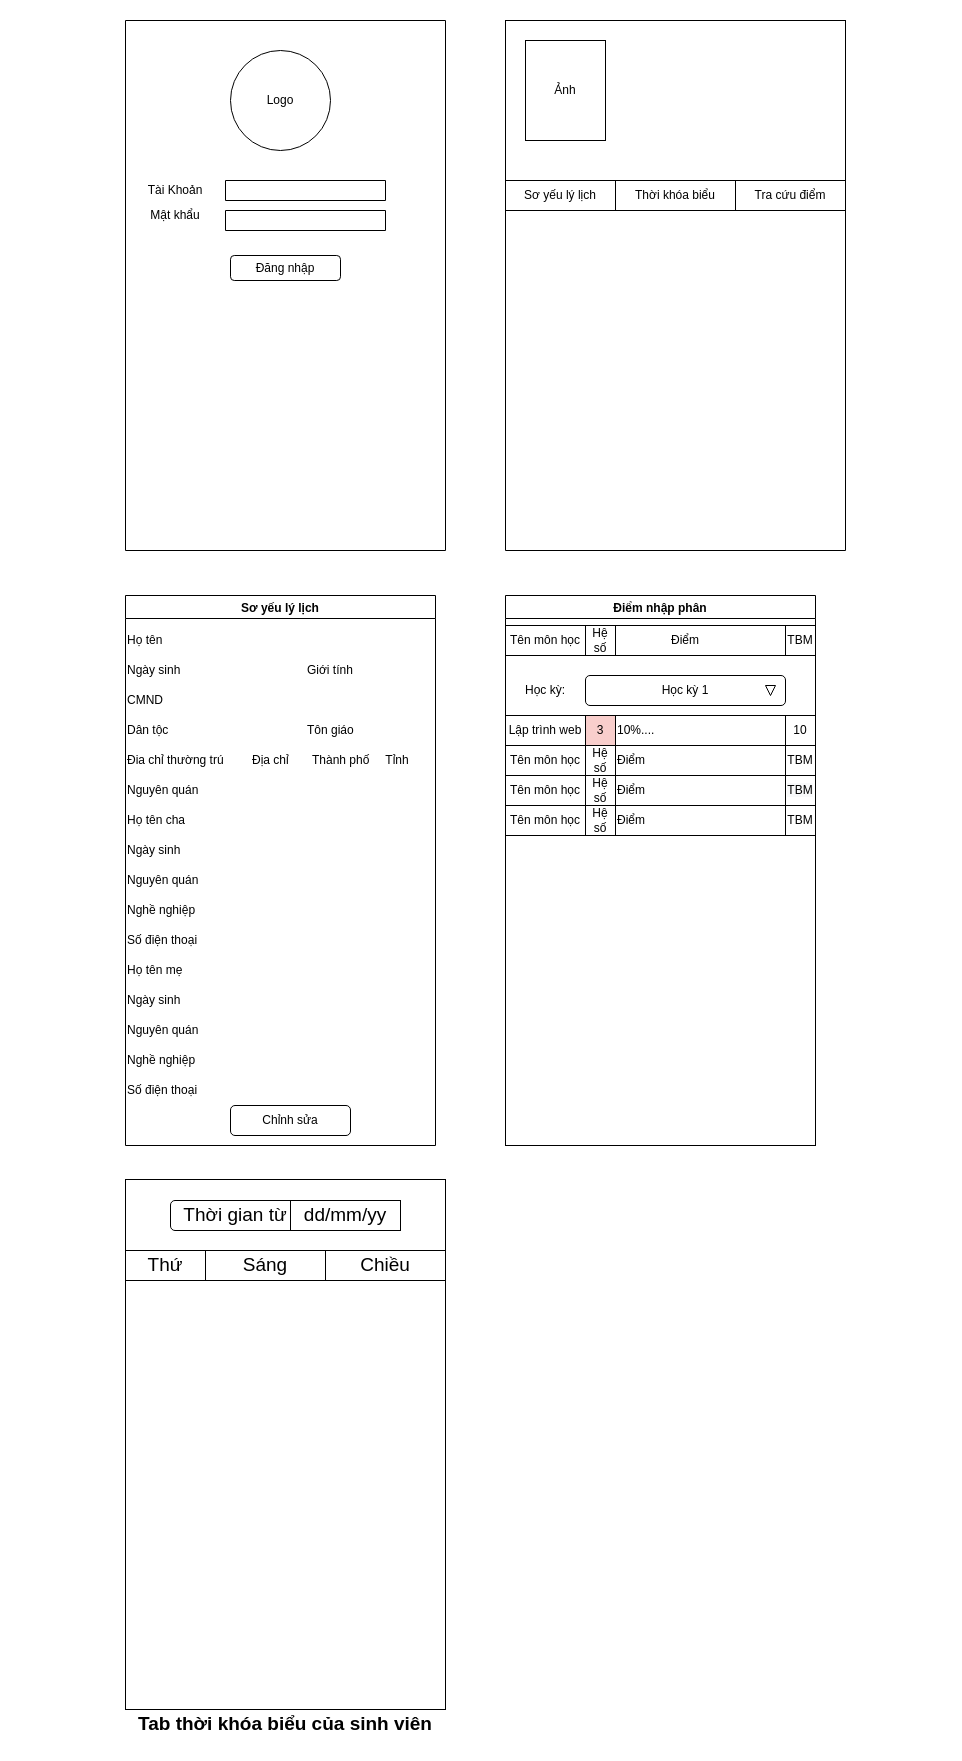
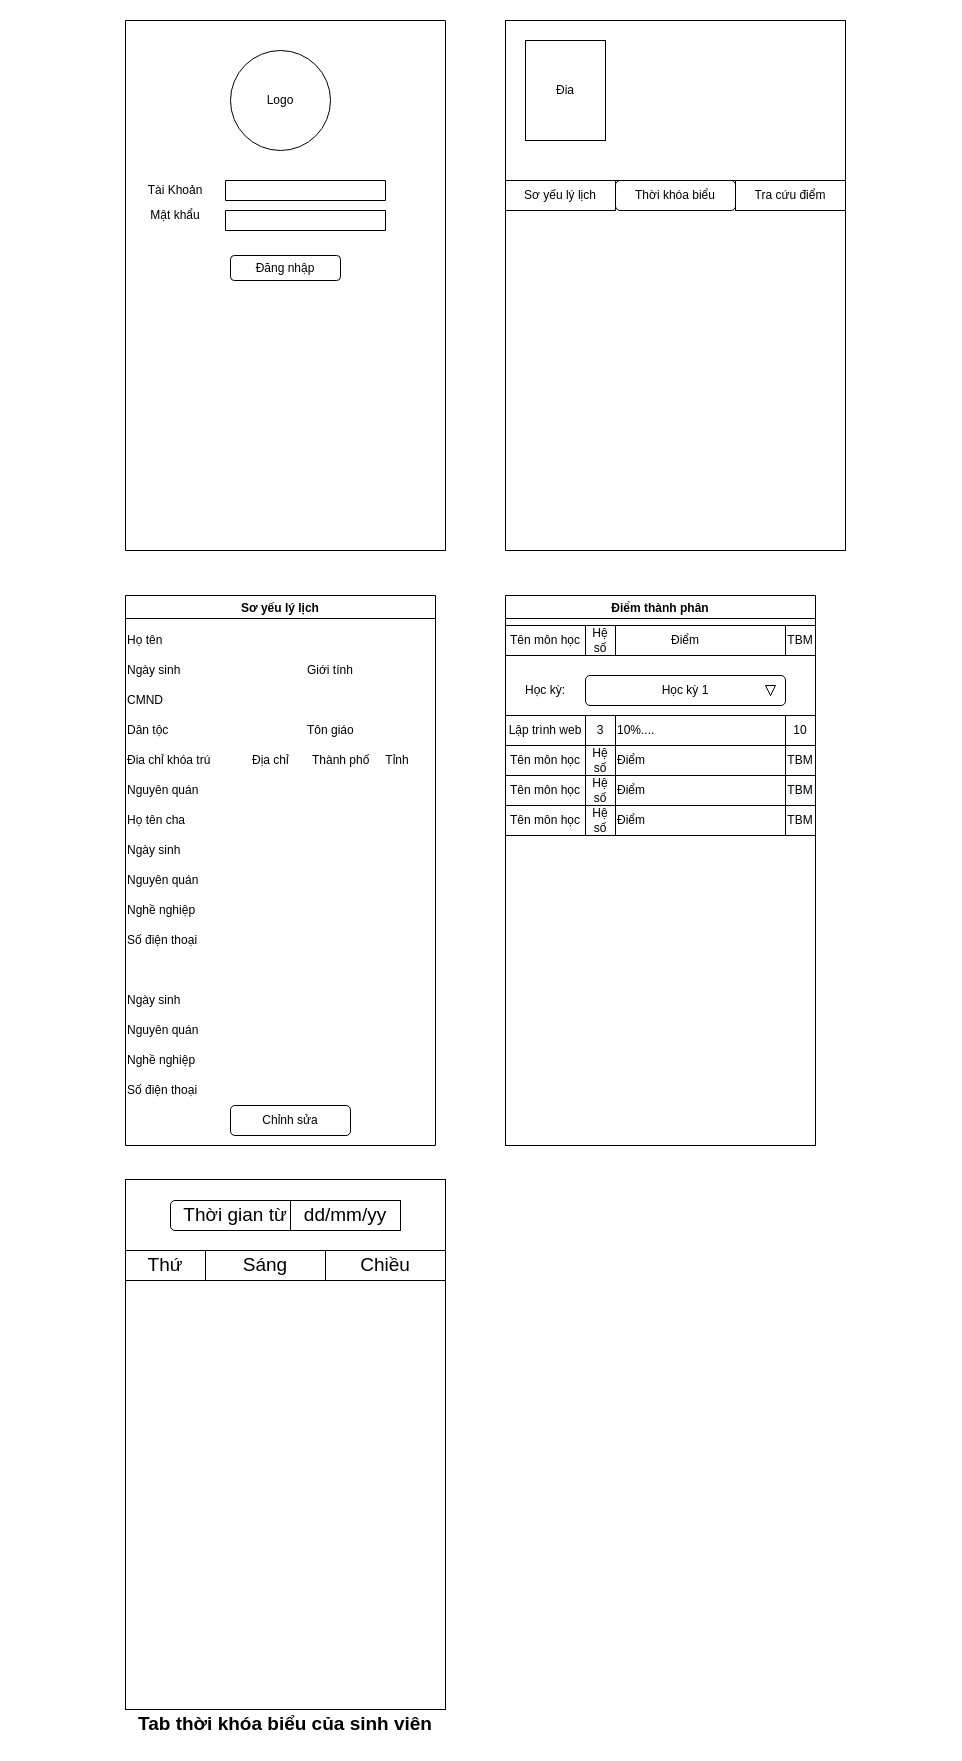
  <mxCell id="0" />
  <mxCell id="1" parent="0" />
  <mxCell id="2" value="" style="verticalLabelPosition=bottom;verticalAlign=top;html=1;shape=mxgraph.basic.rect;fillColor2=none;strokeWidth=1;size=20;indent=5;rotation=90;" parent="1" vertex="1"><mxGeometry x="20" y="125" width="530" height="320" as="geometry" /></mxCell>
  <mxCell id="3" value="" style="verticalLabelPosition=bottom;verticalAlign=top;html=1;shape=mxgraph.basic.rect;fillColor2=none;strokeWidth=1;size=20;indent=5;" parent="1" vertex="1"><mxGeometry x="225" y="180" width="160" height="20" as="geometry" /></mxCell>
  <mxCell id="4" value="" style="verticalLabelPosition=bottom;verticalAlign=top;html=1;shape=mxgraph.basic.rect;fillColor2=none;strokeWidth=1;size=20;indent=5;" parent="1" vertex="1"><mxGeometry x="225" y="210" width="160" height="20" as="geometry" /></mxCell>
  <mxCell id="5" value="Tài Khoản" style="text;html=1;strokeColor=none;fillColor=none;align=center;verticalAlign=middle;whiteSpace=wrap;rounded=0;" parent="1" vertex="1"><mxGeometry x="145" y="175" width="60" height="30" as="geometry" /></mxCell>
  <mxCell id="6" value="Mật khẩu" style="text;html=1;strokeColor=none;fillColor=none;align=center;verticalAlign=middle;whiteSpace=wrap;rounded=0;" parent="1" vertex="1"><mxGeometry x="145" y="200" width="60" height="30" as="geometry" /></mxCell>
  <mxCell id="7" value="" style="verticalLabelPosition=bottom;verticalAlign=top;html=1;shape=mxgraph.basic.rect;fillColor2=none;strokeWidth=1;size=20;indent=5;rotation=90;" parent="1" vertex="1"><mxGeometry x="410" y="115" width="530" height="340" as="geometry" /></mxCell>
  <mxCell id="8" value="" style="rounded=0;whiteSpace=wrap;html=1;" parent="1" vertex="1"><mxGeometry x="505" y="20" width="340" height="160" as="geometry" /></mxCell>
- <mxCell id="9" value="Ảnh" style="rounded=0;whiteSpace=wrap;html=1;" parent="1" vertex="1"><mxGeometry x="525" y="40" width="80" height="100" as="geometry" /></mxCell>
+ <mxCell id="9" value="Đia" style="rounded=0;whiteSpace=wrap;html=1;" parent="1" vertex="1"><mxGeometry x="525" y="40" width="80" height="100" as="geometry" /></mxCell>
  <mxCell id="10" value="Sơ yếu lý lịch" style="swimlane;labelBackgroundColor=none;align=center;" parent="1" vertex="1"><mxGeometry x="125" y="595" width="310" height="550" as="geometry" /></mxCell>
  <mxCell id="11" value="Họ tên" style="text;html=1;strokeColor=none;fillColor=none;align=left;verticalAlign=middle;whiteSpace=wrap;rounded=0;labelBackgroundColor=none;" parent="10" vertex="1"><mxGeometry y="30" width="70" height="30" as="geometry" /></mxCell>
  <mxCell id="12" value="Ngày sinh" style="text;html=1;strokeColor=none;fillColor=none;align=left;verticalAlign=middle;whiteSpace=wrap;rounded=0;labelBackgroundColor=none;" parent="10" vertex="1"><mxGeometry y="60" width="80" height="30" as="geometry" /></mxCell>
- <mxCell id="13" value="Đia chỉ thường trú" style="text;html=1;strokeColor=none;fillColor=none;align=left;verticalAlign=middle;whiteSpace=wrap;rounded=0;labelBackgroundColor=none;" parent="10" vertex="1"><mxGeometry y="150" width="110" height="30" as="geometry" /></mxCell>
+ <mxCell id="13" value="Đia chỉ khóa trú" style="text;html=1;strokeColor=none;fillColor=none;align=left;verticalAlign=middle;whiteSpace=wrap;rounded=0;labelBackgroundColor=none;" parent="10" vertex="1"><mxGeometry y="150" width="110" height="30" as="geometry" /></mxCell>
  <mxCell id="14" value="&amp;nbsp;Tỉnh" style="text;html=1;strokeColor=none;fillColor=none;align=left;verticalAlign=middle;whiteSpace=wrap;rounded=0;labelBackgroundColor=none;" parent="10" vertex="1"><mxGeometry x="255" y="150" width="50" height="30" as="geometry" /></mxCell>
  <mxCell id="15" value="Thành phố" style="text;html=1;strokeColor=none;fillColor=none;align=left;verticalAlign=middle;whiteSpace=wrap;rounded=0;labelBackgroundColor=none;" parent="10" vertex="1"><mxGeometry x="185" y="150" width="60" height="30" as="geometry" /></mxCell>
  <mxCell id="16" value="Địa chỉ" style="text;html=1;strokeColor=none;fillColor=none;align=left;verticalAlign=middle;whiteSpace=wrap;rounded=0;labelBackgroundColor=none;" parent="10" vertex="1"><mxGeometry x="125" y="150" width="50" height="30" as="geometry" /></mxCell>
  <mxCell id="17" value="CMND" style="text;html=1;strokeColor=none;fillColor=none;align=left;verticalAlign=middle;whiteSpace=wrap;rounded=0;labelBackgroundColor=none;" parent="10" vertex="1"><mxGeometry y="90" width="80" height="30" as="geometry" /></mxCell>
  <mxCell id="18" value="Giới tính" style="text;html=1;strokeColor=none;fillColor=none;align=left;verticalAlign=middle;whiteSpace=wrap;rounded=0;labelBackgroundColor=none;" parent="10" vertex="1"><mxGeometry x="180" y="60" width="70" height="30" as="geometry" /></mxCell>
  <mxCell id="19" value="Dân tộc" style="text;html=1;strokeColor=none;fillColor=none;align=left;verticalAlign=middle;whiteSpace=wrap;rounded=0;labelBackgroundColor=none;" parent="10" vertex="1"><mxGeometry y="120" width="80" height="30" as="geometry" /></mxCell>
  <mxCell id="20" value="Tôn giáo" style="text;html=1;strokeColor=none;fillColor=none;align=left;verticalAlign=middle;whiteSpace=wrap;rounded=0;labelBackgroundColor=none;" parent="10" vertex="1"><mxGeometry x="180" y="120" width="80" height="30" as="geometry" /></mxCell>
  <mxCell id="21" value="Nguyên quán" style="text;html=1;strokeColor=none;fillColor=none;align=left;verticalAlign=middle;whiteSpace=wrap;rounded=0;labelBackgroundColor=none;" parent="10" vertex="1"><mxGeometry y="180" width="110" height="30" as="geometry" /></mxCell>
  <mxCell id="22" value="Họ tên cha" style="text;html=1;strokeColor=none;fillColor=none;align=left;verticalAlign=middle;whiteSpace=wrap;rounded=0;labelBackgroundColor=none;" parent="10" vertex="1"><mxGeometry y="210" width="70" height="30" as="geometry" /></mxCell>
  <mxCell id="23" value="Ngày sinh" style="text;html=1;strokeColor=none;fillColor=none;align=left;verticalAlign=middle;whiteSpace=wrap;rounded=0;labelBackgroundColor=none;" parent="10" vertex="1"><mxGeometry y="240" width="80" height="30" as="geometry" /></mxCell>
  <mxCell id="24" value="Nghề nghiệp" style="text;html=1;strokeColor=none;fillColor=none;align=left;verticalAlign=middle;whiteSpace=wrap;rounded=0;labelBackgroundColor=none;" parent="10" vertex="1"><mxGeometry y="300" width="80" height="30" as="geometry" /></mxCell>
  <mxCell id="25" value="Số điện thoại" style="text;html=1;strokeColor=none;fillColor=none;align=left;verticalAlign=middle;whiteSpace=wrap;rounded=0;labelBackgroundColor=none;" parent="10" vertex="1"><mxGeometry y="330" width="80" height="30" as="geometry" /></mxCell>
  <mxCell id="26" value="Nguyên quán" style="text;html=1;strokeColor=none;fillColor=none;align=left;verticalAlign=middle;whiteSpace=wrap;rounded=0;labelBackgroundColor=none;" parent="10" vertex="1"><mxGeometry y="270" width="110" height="30" as="geometry" /></mxCell>
  <mxCell id="27" value="Số điện thoại" style="text;html=1;strokeColor=none;fillColor=none;align=left;verticalAlign=middle;whiteSpace=wrap;rounded=0;labelBackgroundColor=none;" parent="10" vertex="1"><mxGeometry y="480" width="80" height="30" as="geometry" /></mxCell>
  <mxCell id="28" value="Nghề nghiệp" style="text;html=1;strokeColor=none;fillColor=none;align=left;verticalAlign=middle;whiteSpace=wrap;rounded=0;labelBackgroundColor=none;" parent="10" vertex="1"><mxGeometry y="450" width="80" height="30" as="geometry" /></mxCell>
  <mxCell id="29" value="Nguyên quán" style="text;html=1;strokeColor=none;fillColor=none;align=left;verticalAlign=middle;whiteSpace=wrap;rounded=0;labelBackgroundColor=none;" parent="10" vertex="1"><mxGeometry y="420" width="110" height="30" as="geometry" /></mxCell>
  <mxCell id="30" value="Ngày sinh" style="text;html=1;strokeColor=none;fillColor=none;align=left;verticalAlign=middle;whiteSpace=wrap;rounded=0;labelBackgroundColor=none;" parent="10" vertex="1"><mxGeometry y="390" width="80" height="30" as="geometry" /></mxCell>
- <mxCell id="31" value="Họ tên mẹ" style="text;html=1;strokeColor=none;fillColor=none;align=left;verticalAlign=middle;whiteSpace=wrap;rounded=0;labelBackgroundColor=none;" parent="10" vertex="1"><mxGeometry y="360" width="70" height="30" as="geometry" /></mxCell>
  <mxCell id="32" value="Chỉnh sửa" style="rounded=1;whiteSpace=wrap;html=1;labelBackgroundColor=none;align=center;" parent="10" vertex="1"><mxGeometry x="105" y="510" width="120" height="30" as="geometry" /></mxCell>
- <mxCell id="33" value="Điểm nhập phân" style="swimlane;labelBackgroundColor=none;align=center;" parent="1" vertex="1"><mxGeometry x="505" y="595" width="310" height="550" as="geometry" /></mxCell>
+ <mxCell id="33" value="Điểm thành phân" style="swimlane;labelBackgroundColor=none;align=center;" parent="1" vertex="1"><mxGeometry x="505" y="595" width="310" height="550" as="geometry" /></mxCell>
  <mxCell id="34" value="" style="rounded=0;whiteSpace=wrap;html=1;labelBackgroundColor=none;align=center;" parent="33" vertex="1"><mxGeometry y="30" width="80" height="30" as="geometry" /></mxCell>
  <mxCell id="35" value="Tên môn học" style="text;html=1;strokeColor=none;fillColor=none;align=center;verticalAlign=middle;whiteSpace=wrap;rounded=0;labelBackgroundColor=none;" parent="33" vertex="1"><mxGeometry y="30" width="80" height="30" as="geometry" /></mxCell>
  <mxCell id="36" value="Điểm" style="rounded=0;whiteSpace=wrap;html=1;labelBackgroundColor=none;align=center;" parent="33" vertex="1"><mxGeometry x="80" y="30" width="200" height="30" as="geometry" /></mxCell>
  <mxCell id="37" value="Học kỳ:" style="text;html=1;strokeColor=none;fillColor=none;align=center;verticalAlign=middle;whiteSpace=wrap;rounded=0;labelBackgroundColor=none;" parent="33" vertex="1"><mxGeometry y="80" width="80" height="30" as="geometry" /></mxCell>
  <mxCell id="38" value="Học kỳ 1" style="rounded=1;whiteSpace=wrap;html=1;labelBackgroundColor=none;align=center;" parent="33" vertex="1"><mxGeometry x="80" y="80" width="200" height="30" as="geometry" /></mxCell>
  <mxCell id="39" value="" style="triangle;whiteSpace=wrap;html=1;labelBackgroundColor=none;align=center;rotation=90;" parent="33" vertex="1"><mxGeometry x="260" y="90" width="10" height="10" as="geometry" /></mxCell>
  <mxCell id="40" value="" style="rounded=0;whiteSpace=wrap;html=1;labelBackgroundColor=none;align=center;" parent="33" vertex="1"><mxGeometry y="120" width="310" height="430" as="geometry" /></mxCell>
  <mxCell id="41" value="" style="rounded=0;whiteSpace=wrap;html=1;labelBackgroundColor=none;align=center;" parent="33" vertex="1"><mxGeometry y="120" width="80" height="120" as="geometry" /></mxCell>
  <mxCell id="42" value="" style="rounded=0;whiteSpace=wrap;html=1;labelBackgroundColor=none;align=center;" parent="33" vertex="1"><mxGeometry x="80" y="120" width="230" height="120" as="geometry" /></mxCell>
  <mxCell id="43" value="Lập trình web" style="rounded=0;whiteSpace=wrap;html=1;labelBackgroundColor=none;align=center;" parent="33" vertex="1"><mxGeometry y="120" width="80" height="30" as="geometry" /></mxCell>
  <mxCell id="44" value="Tên môn học" style="rounded=0;whiteSpace=wrap;html=1;labelBackgroundColor=none;align=center;" parent="33" vertex="1"><mxGeometry y="150" width="80" height="30" as="geometry" /></mxCell>
  <mxCell id="45" value="&lt;span&gt;Tên môn học&lt;/span&gt;" style="rounded=0;whiteSpace=wrap;html=1;labelBackgroundColor=none;align=center;" parent="33" vertex="1"><mxGeometry y="180" width="80" height="30" as="geometry" /></mxCell>
  <mxCell id="46" value="&lt;span&gt;Tên môn học&lt;/span&gt;" style="rounded=0;whiteSpace=wrap;html=1;labelBackgroundColor=none;align=center;" parent="33" vertex="1"><mxGeometry y="210" width="80" height="30" as="geometry" /></mxCell>
  <mxCell id="47" value="10%...." style="rounded=0;whiteSpace=wrap;html=1;labelBackgroundColor=none;align=left;" parent="33" vertex="1"><mxGeometry x="110" y="120" width="170" height="30" as="geometry" /></mxCell>
  <mxCell id="48" value="&lt;span&gt;Điểm&lt;/span&gt;" style="rounded=0;whiteSpace=wrap;html=1;labelBackgroundColor=none;align=left;" parent="33" vertex="1"><mxGeometry x="110" y="150" width="170" height="30" as="geometry" /></mxCell>
  <mxCell id="49" value="&lt;span&gt;Điểm&lt;/span&gt;" style="rounded=0;whiteSpace=wrap;html=1;labelBackgroundColor=none;align=left;" parent="33" vertex="1"><mxGeometry x="110" y="180" width="170" height="30" as="geometry" /></mxCell>
  <mxCell id="50" value="&lt;span&gt;Điểm&lt;/span&gt;" style="rounded=0;whiteSpace=wrap;html=1;labelBackgroundColor=none;align=left;" parent="33" vertex="1"><mxGeometry x="110" y="210" width="170" height="30" as="geometry" /></mxCell>
  <mxCell id="51" value="Hệ số" style="rounded=0;whiteSpace=wrap;html=1;labelBackgroundColor=none;align=center;" parent="33" vertex="1"><mxGeometry x="80" y="30" width="30" height="30" as="geometry" /></mxCell>
- <mxCell id="52" value="3" style="rounded=0;whiteSpace=wrap;html=1;labelBackgroundColor=none;align=center;fillColor=#f8cecc;" parent="33" vertex="1"><mxGeometry x="80" y="120" width="30" height="30" as="geometry" /></mxCell>
+ <mxCell id="52" value="3" style="rounded=0;whiteSpace=wrap;html=1;labelBackgroundColor=none;align=center;" parent="33" vertex="1"><mxGeometry x="80" y="120" width="30" height="30" as="geometry" /></mxCell>
  <mxCell id="53" value="Hệ số" style="rounded=0;whiteSpace=wrap;html=1;labelBackgroundColor=none;align=center;" parent="33" vertex="1"><mxGeometry x="80" y="150" width="30" height="30" as="geometry" /></mxCell>
  <mxCell id="54" value="Hệ số" style="rounded=0;whiteSpace=wrap;html=1;labelBackgroundColor=none;align=center;" parent="33" vertex="1"><mxGeometry x="80" y="180" width="30" height="30" as="geometry" /></mxCell>
  <mxCell id="55" value="Hệ số" style="rounded=0;whiteSpace=wrap;html=1;labelBackgroundColor=none;align=center;" parent="33" vertex="1"><mxGeometry x="80" y="210" width="30" height="30" as="geometry" /></mxCell>
  <mxCell id="56" value="10" style="rounded=0;whiteSpace=wrap;html=1;labelBackgroundColor=none;align=center;" parent="33" vertex="1"><mxGeometry x="280" y="120" width="30" height="30" as="geometry" /></mxCell>
  <mxCell id="57" value="TBM" style="rounded=0;whiteSpace=wrap;html=1;labelBackgroundColor=none;align=center;" parent="33" vertex="1"><mxGeometry x="280" y="150" width="30" height="30" as="geometry" /></mxCell>
  <mxCell id="58" value="&#10;&#10;&lt;span style=&quot;color: rgb(0, 0, 0); font-family: helvetica; font-size: 12px; font-style: normal; font-weight: 400; letter-spacing: normal; text-align: center; text-indent: 0px; text-transform: none; word-spacing: 0px; background-color: rgb(248, 249, 250); display: inline; float: none;&quot;&gt;TBM&lt;/span&gt;&#10;&#10;" style="rounded=0;whiteSpace=wrap;html=1;labelBackgroundColor=none;align=center;" parent="33" vertex="1"><mxGeometry x="280" y="180" width="30" height="30" as="geometry" /></mxCell>
  <mxCell id="59" value="TBM" style="rounded=0;whiteSpace=wrap;html=1;labelBackgroundColor=none;align=center;" parent="33" vertex="1"><mxGeometry x="280" y="210" width="30" height="30" as="geometry" /></mxCell>
  <mxCell id="60" value="TBM" style="rounded=0;whiteSpace=wrap;html=1;labelBackgroundColor=none;align=center;" parent="33" vertex="1"><mxGeometry x="280" y="30" width="30" height="30" as="geometry" /></mxCell>
  <mxCell id="61" value="Đăng nhập" style="rounded=1;whiteSpace=wrap;html=1;labelBackgroundColor=none;align=center;" parent="1" vertex="1"><mxGeometry x="230" y="255" width="110" height="25" as="geometry" /></mxCell>
  <mxCell id="62" value="" style="ellipse;whiteSpace=wrap;html=1;aspect=fixed;" parent="1" vertex="1"><mxGeometry x="230" y="50" width="100" height="100" as="geometry" /></mxCell>
  <mxCell id="63" value="Logo" style="text;html=1;strokeColor=none;fillColor=none;align=center;verticalAlign=middle;whiteSpace=wrap;rounded=0;" parent="1" vertex="1"><mxGeometry x="250" y="85" width="60" height="30" as="geometry" /></mxCell>
  <mxCell id="64" value="" style="rounded=0;whiteSpace=wrap;html=1;" parent="1" vertex="1"><mxGeometry x="125" y="1179" width="320" height="530" as="geometry" /></mxCell>
  <mxCell id="65" value="Sáng" style="rounded=0;whiteSpace=wrap;html=1;fontSize=19;" parent="1" vertex="1"><mxGeometry x="205" y="1250" width="120" height="30" as="geometry" /></mxCell>
  <mxCell id="66" value="Chiều" style="rounded=0;whiteSpace=wrap;html=1;fontSize=19;" parent="1" vertex="1"><mxGeometry x="325" y="1250" width="120" height="30" as="geometry" /></mxCell>
  <mxCell id="67" value="Thứ" style="rounded=0;whiteSpace=wrap;html=1;fontSize=19;" parent="1" vertex="1"><mxGeometry x="125" y="1250" width="80" height="30" as="geometry" /></mxCell>
  <mxCell id="68" value="Thời gian từ" style="rounded=1;whiteSpace=wrap;html=1;fontSize=19;" parent="1" vertex="1"><mxGeometry x="170" y="1200" width="130" height="30" as="geometry" /></mxCell>
  <mxCell id="69" value="dd/mm/yy" style="rounded=0;whiteSpace=wrap;html=1;fontSize=19;" parent="1" vertex="1"><mxGeometry x="290" y="1200" width="110" height="30" as="geometry" /></mxCell>
  <mxCell id="70" value="Sơ yếu lý lịch" style="rounded=0;whiteSpace=wrap;html=1;" parent="1" vertex="1"><mxGeometry x="505" y="180" width="110" height="30" as="geometry" /></mxCell>
- <mxCell id="71" value="Thời khóa biểu" style="rounded=0;whiteSpace=wrap;html=1;" parent="1" vertex="1"><mxGeometry x="615" y="180" width="120" height="30" as="geometry" /></mxCell>
+ <mxCell id="71" value="Thời khóa biểu" style="whiteSpace=wrap;html=1;rounded=1;" parent="1" vertex="1"><mxGeometry x="615" y="180" width="120" height="30" as="geometry" /></mxCell>
  <mxCell id="72" value="Tra cứu điểm" style="rounded=0;whiteSpace=wrap;html=1;" parent="1" vertex="1"><mxGeometry x="735" y="180" width="110" height="30" as="geometry" /></mxCell>
  <mxCell id="73" value="&lt;span style=&quot;font-size: 19px&quot;&gt;&lt;b&gt;Tab thời khóa biểu của sinh viên&lt;/b&gt;&lt;/span&gt;" style="text;html=1;strokeColor=none;fillColor=none;align=center;verticalAlign=middle;whiteSpace=wrap;rounded=0;fontSize=14;" parent="1" vertex="1"><mxGeometry x="125" y="1709" width="320" height="30" as="geometry" /></mxCell>
